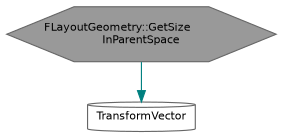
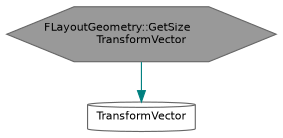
  digraph {
    rankdir=TB
    node [fontname=Helvetica fontsize=10 style=filled]
-   n1 [color=gray40 fillcolor=grey60 fontcolor=black height=0.2 label="FLayoutGeometry::GetSize\lInParentSpace" shape=hexagon width=0.4]
+   n1 [color=gray40 fillcolor=grey60 fontcolor=black height=0.2 label="FLayoutGeometry::GetSize\lTransformVector" shape=hexagon width=0.4]
    n2 [color=grey40 fillcolor=white height=0.2 label=TransformVector shape=cylinder width=0.4]
    n1 -> n2 [color=teal fontname=Helvetica fontsize=10 labelfontname=Helvetica labelfontsize=10 style=solid]
  }
